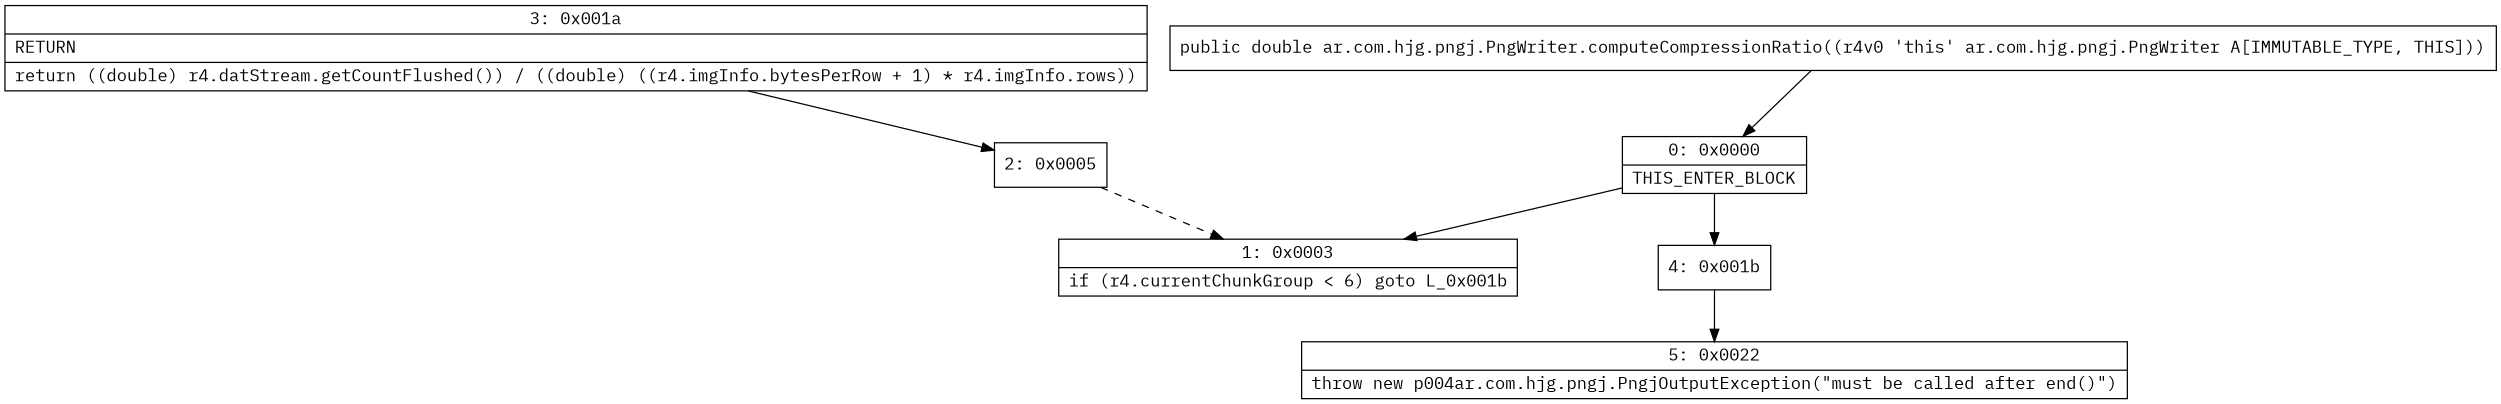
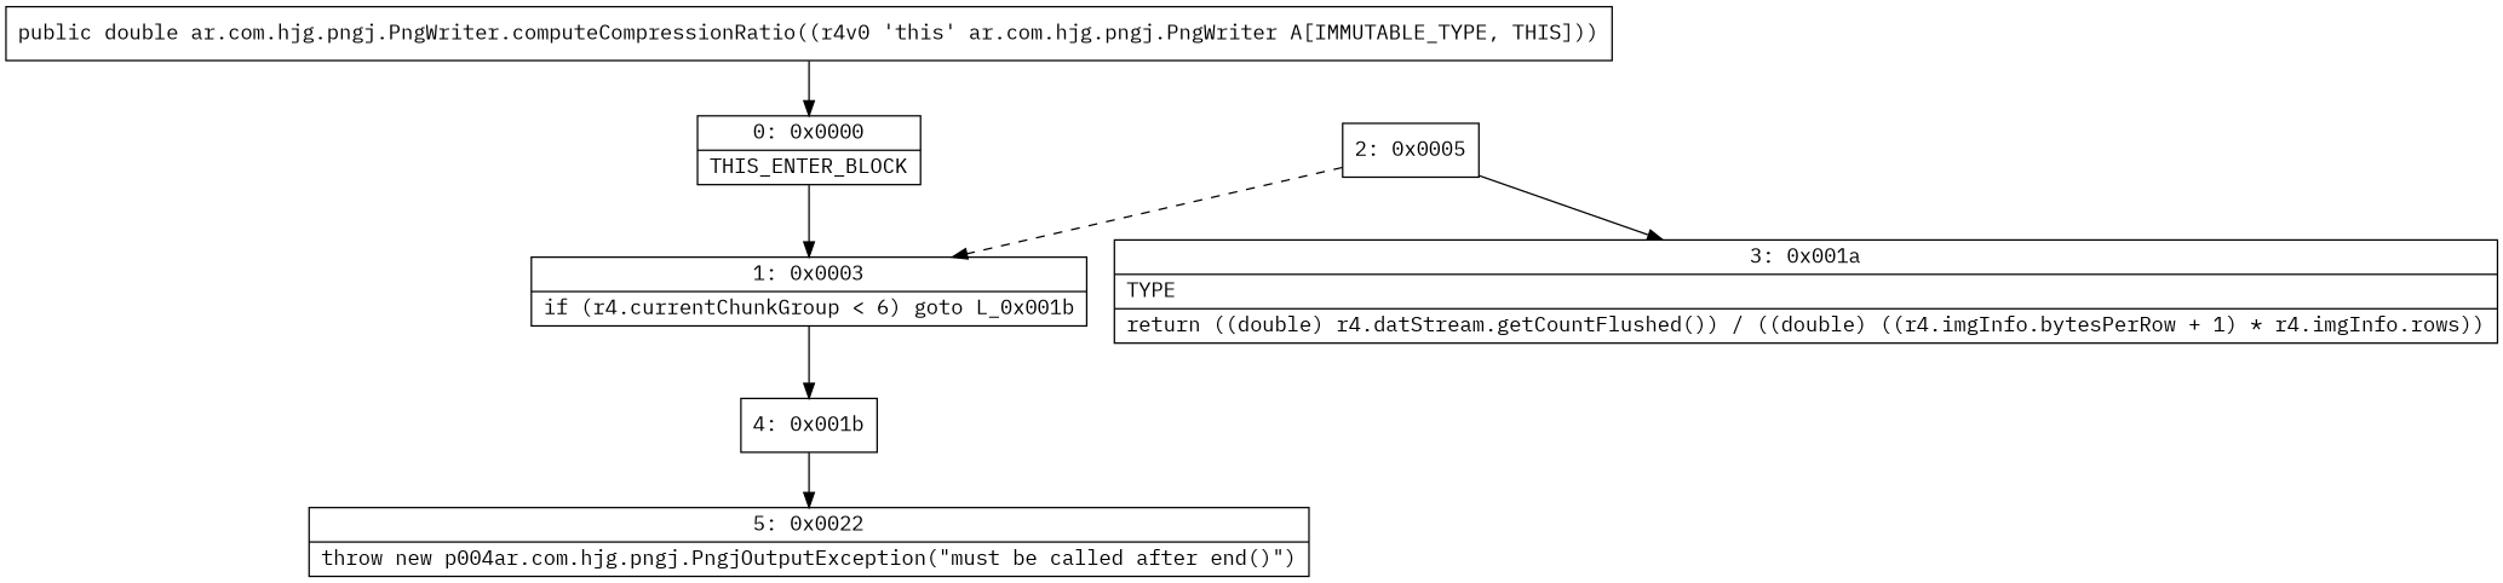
  digraph {
    fontname="IBM Plex Mono"
    node [fontname="IBM Plex Mono" shape=record]
    edge [fontname="IBM Plex Mono"]
    n1 [label="{0\:\ 0x0000|THIS_ENTER_BLOCK\l}"]
    n2 [label="{1\:\ 0x0003|if (r4.currentChunkGroup \< 6) goto L_0x001b\l}"]
    n3 [label="{4\:\ 0x001b}"]
    n4 [label="{2\:\ 0x0005}"]
-   n5 [label="{3\:\ 0x001a|RETURN\l|return ((double) r4.datStream.getCountFlushed()) \/ ((double) ((r4.imgInfo.bytesPerRow + 1) * r4.imgInfo.rows))\l}"]
+   n5 [label="{3\:\ 0x001a|TYPE\l|return ((double) r4.datStream.getCountFlushed()) \/ ((double) ((r4.imgInfo.bytesPerRow + 1) * r4.imgInfo.rows))\l}"]
    n6 [label="{5\:\ 0x0022|throw new p004ar.com.hjg.pngj.PngjOutputException(\"must be called after end()\")\l}"]
    n7 [label="{public double ar.com.hjg.pngj.PngWriter.computeCompressionRatio((r4v0 'this' ar.com.hjg.pngj.PngWriter A[IMMUTABLE_TYPE, THIS])) }"]
    n1 -> n2
-   n1 -> n3
+   n2 -> n3
    n3 -> n6
    n4 -> n2 [style=dashed]
-   n5 -> n4
+   n4 -> n5
    n7 -> n1
  }
